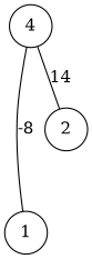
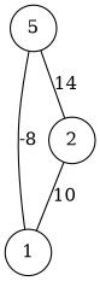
  graph {
    fontname="Helvetica,Arial,sans-serif"
    node [shape=circle]
-   4
+   4 [label=5]
    1
    2
    4 -- 1 [label=-8]
    4 -- 2 [label=14]
+   2 -- 1 [label=10]
  }
